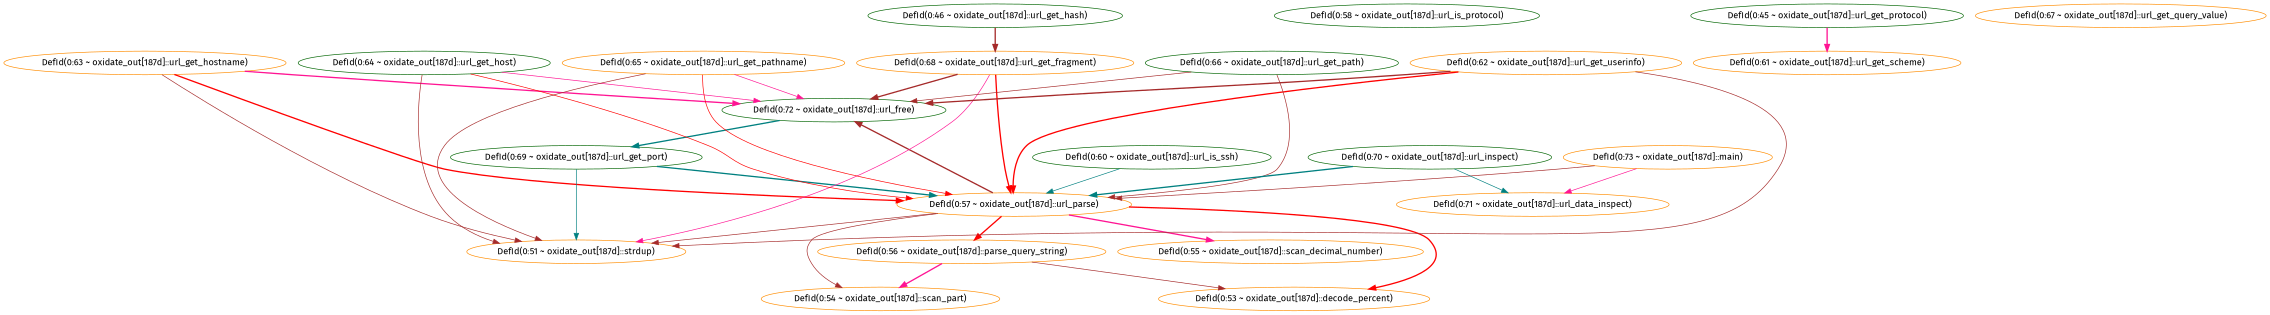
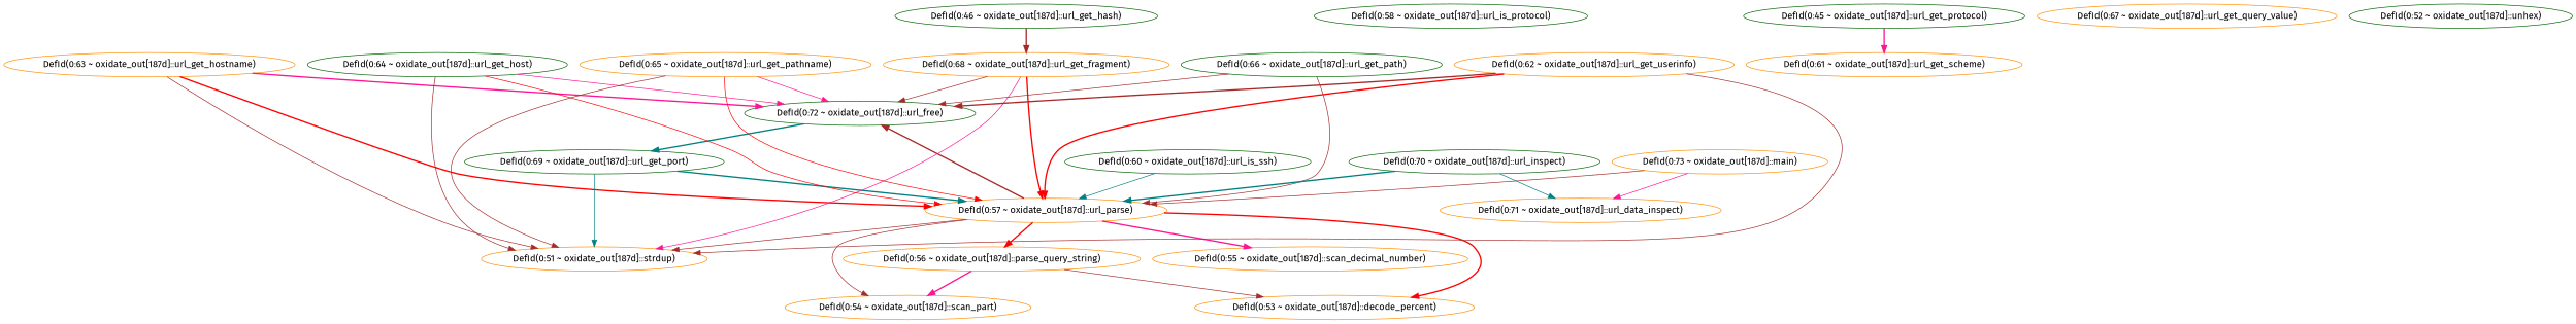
  strict digraph {
    fontname="Fira Sans"
    node [color=darkorange fontname="Fira Sans"]
    edge [color=brown fontname="Fira Sans" style=solid]
    "DefId(0:72 ~ oxidate_out[187d]::url_free)" [color=darkgreen]
    "DefId(0:63 ~ oxidate_out[187d]::url_get_hostname)"
    "DefId(0:57 ~ oxidate_out[187d]::url_parse)"
    "DefId(0:51 ~ oxidate_out[187d]::strdup)"
    "DefId(0:69 ~ oxidate_out[187d]::url_get_port)" [color=darkgreen]
    "DefId(0:53 ~ oxidate_out[187d]::decode_percent)"
    "DefId(0:56 ~ oxidate_out[187d]::parse_query_string)"
    "DefId(0:54 ~ oxidate_out[187d]::scan_part)"
    "DefId(0:55 ~ oxidate_out[187d]::scan_decimal_number)"
    "DefId(0:68 ~ oxidate_out[187d]::url_get_fragment)"
    "DefId(0:62 ~ oxidate_out[187d]::url_get_userinfo)"
    "DefId(0:60 ~ oxidate_out[187d]::url_is_ssh)" [color=darkgreen]
    "DefId(0:66 ~ oxidate_out[187d]::url_get_path)" [color=darkgreen]
    "DefId(0:64 ~ oxidate_out[187d]::url_get_host)" [color=darkgreen]
    "DefId(0:65 ~ oxidate_out[187d]::url_get_pathname)"
    "DefId(0:73 ~ oxidate_out[187d]::main)"
    "DefId(0:71 ~ oxidate_out[187d]::url_data_inspect)"
    "DefId(0:70 ~ oxidate_out[187d]::url_inspect)" [color=darkgreen]
    "DefId(0:58 ~ oxidate_out[187d]::url_is_protocol)" [color=darkgreen]
    "DefId(0:46 ~ oxidate_out[187d]::url_get_hash)" [color=darkgreen]
    "DefId(0:45 ~ oxidate_out[187d]::url_get_protocol)" [color=darkgreen]
    "DefId(0:61 ~ oxidate_out[187d]::url_get_scheme)"
    "DefId(0:67 ~ oxidate_out[187d]::url_get_query_value)"
+   "DefId(0:52 ~ oxidate_out[187d]::unhex)" [color=darkgreen]
    "DefId(0:72 ~ oxidate_out[187d]::url_free)" -> "DefId(0:69 ~ oxidate_out[187d]::url_get_port)" [color=teal style=bold]
    "DefId(0:63 ~ oxidate_out[187d]::url_get_hostname)" -> "DefId(0:72 ~ oxidate_out[187d]::url_free)" [color=deeppink style=bold]
    "DefId(0:63 ~ oxidate_out[187d]::url_get_hostname)" -> "DefId(0:57 ~ oxidate_out[187d]::url_parse)" [color=red style=bold]
    "DefId(0:63 ~ oxidate_out[187d]::url_get_hostname)" -> "DefId(0:51 ~ oxidate_out[187d]::strdup)"
    "DefId(0:57 ~ oxidate_out[187d]::url_parse)" -> "DefId(0:72 ~ oxidate_out[187d]::url_free)" [style=bold]
    "DefId(0:57 ~ oxidate_out[187d]::url_parse)" -> "DefId(0:51 ~ oxidate_out[187d]::strdup)"
    "DefId(0:57 ~ oxidate_out[187d]::url_parse)" -> "DefId(0:53 ~ oxidate_out[187d]::decode_percent)" [color=red style=bold]
    "DefId(0:57 ~ oxidate_out[187d]::url_parse)" -> "DefId(0:56 ~ oxidate_out[187d]::parse_query_string)" [color=red style=bold]
    "DefId(0:57 ~ oxidate_out[187d]::url_parse)" -> "DefId(0:54 ~ oxidate_out[187d]::scan_part)"
    "DefId(0:57 ~ oxidate_out[187d]::url_parse)" -> "DefId(0:55 ~ oxidate_out[187d]::scan_decimal_number)" [color=deeppink style=bold]
    "DefId(0:69 ~ oxidate_out[187d]::url_get_port)" -> "DefId(0:57 ~ oxidate_out[187d]::url_parse)" [color=teal style=bold]
    "DefId(0:69 ~ oxidate_out[187d]::url_get_port)" -> "DefId(0:51 ~ oxidate_out[187d]::strdup)" [color=teal]
    "DefId(0:56 ~ oxidate_out[187d]::parse_query_string)" -> "DefId(0:53 ~ oxidate_out[187d]::decode_percent)"
    "DefId(0:56 ~ oxidate_out[187d]::parse_query_string)" -> "DefId(0:54 ~ oxidate_out[187d]::scan_part)" [color=deeppink style=bold]
-   "DefId(0:68 ~ oxidate_out[187d]::url_get_fragment)" -> "DefId(0:72 ~ oxidate_out[187d]::url_free)" [style=bold]
+   "DefId(0:68 ~ oxidate_out[187d]::url_get_fragment)" -> "DefId(0:72 ~ oxidate_out[187d]::url_free)"
    "DefId(0:68 ~ oxidate_out[187d]::url_get_fragment)" -> "DefId(0:57 ~ oxidate_out[187d]::url_parse)" [color=red style=bold]
    "DefId(0:68 ~ oxidate_out[187d]::url_get_fragment)" -> "DefId(0:51 ~ oxidate_out[187d]::strdup)" [color=deeppink]
    "DefId(0:62 ~ oxidate_out[187d]::url_get_userinfo)" -> "DefId(0:72 ~ oxidate_out[187d]::url_free)" [style=bold]
    "DefId(0:62 ~ oxidate_out[187d]::url_get_userinfo)" -> "DefId(0:57 ~ oxidate_out[187d]::url_parse)" [color=red style=bold]
    "DefId(0:62 ~ oxidate_out[187d]::url_get_userinfo)" -> "DefId(0:51 ~ oxidate_out[187d]::strdup)"
    "DefId(0:60 ~ oxidate_out[187d]::url_is_ssh)" -> "DefId(0:57 ~ oxidate_out[187d]::url_parse)" [color=teal]
    "DefId(0:66 ~ oxidate_out[187d]::url_get_path)" -> "DefId(0:72 ~ oxidate_out[187d]::url_free)"
    "DefId(0:66 ~ oxidate_out[187d]::url_get_path)" -> "DefId(0:57 ~ oxidate_out[187d]::url_parse)"
    "DefId(0:64 ~ oxidate_out[187d]::url_get_host)" -> "DefId(0:72 ~ oxidate_out[187d]::url_free)" [color=deeppink]
    "DefId(0:64 ~ oxidate_out[187d]::url_get_host)" -> "DefId(0:57 ~ oxidate_out[187d]::url_parse)" [color=red]
    "DefId(0:64 ~ oxidate_out[187d]::url_get_host)" -> "DefId(0:51 ~ oxidate_out[187d]::strdup)"
    "DefId(0:65 ~ oxidate_out[187d]::url_get_pathname)" -> "DefId(0:72 ~ oxidate_out[187d]::url_free)" [color=deeppink]
    "DefId(0:65 ~ oxidate_out[187d]::url_get_pathname)" -> "DefId(0:57 ~ oxidate_out[187d]::url_parse)" [color=red]
    "DefId(0:65 ~ oxidate_out[187d]::url_get_pathname)" -> "DefId(0:51 ~ oxidate_out[187d]::strdup)"
    "DefId(0:73 ~ oxidate_out[187d]::main)" -> "DefId(0:57 ~ oxidate_out[187d]::url_parse)"
    "DefId(0:73 ~ oxidate_out[187d]::main)" -> "DefId(0:71 ~ oxidate_out[187d]::url_data_inspect)" [color=deeppink]
    "DefId(0:70 ~ oxidate_out[187d]::url_inspect)" -> "DefId(0:57 ~ oxidate_out[187d]::url_parse)" [color=teal style=bold]
    "DefId(0:70 ~ oxidate_out[187d]::url_inspect)" -> "DefId(0:71 ~ oxidate_out[187d]::url_data_inspect)" [color=teal]
    "DefId(0:46 ~ oxidate_out[187d]::url_get_hash)" -> "DefId(0:68 ~ oxidate_out[187d]::url_get_fragment)" [style=bold]
    "DefId(0:45 ~ oxidate_out[187d]::url_get_protocol)" -> "DefId(0:61 ~ oxidate_out[187d]::url_get_scheme)" [color=deeppink style=bold]
  }
